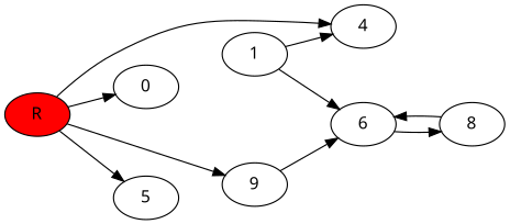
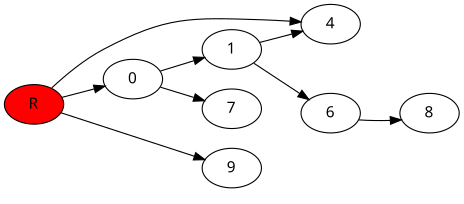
  digraph {
    fontname="Noto Sans"
    rankdir=LR
    node [fontname="Noto Sans"]
    edge [fontname="Noto Sans"]
    1
    4
    6
    n4 [label=9]
    8
    n6 [label=0]
+   7
    R [fillcolor="#ff0000" style=filled]
-   5
    1 -> 4
    1 -> 6
    6 -> 8
-   n4 -> 6
-   8 -> 6
+   n6 -> 1
+   n6 -> 7
    R -> 4
    R -> n4
    R -> n6
-   R -> 5
  }
